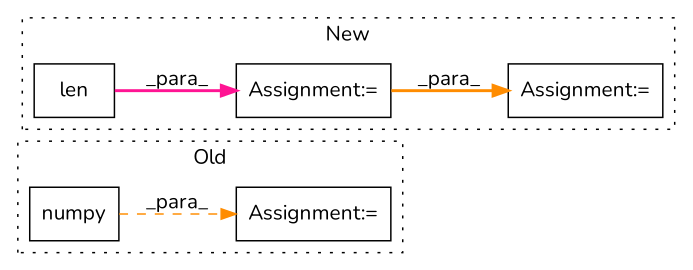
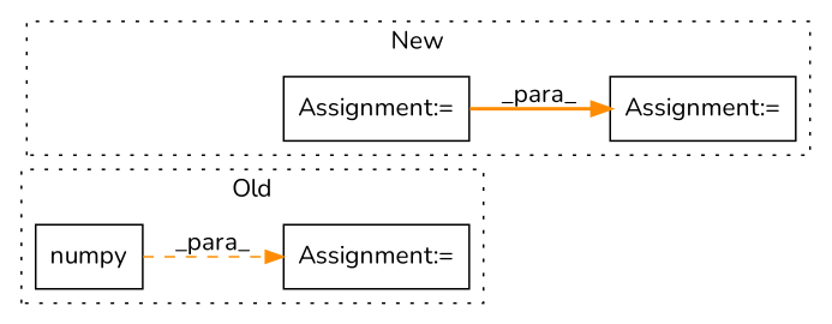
  digraph {
    rankdir=LR
    fontname=Nunito
    node [a=7 l=1 shape=box fontname=Nunito]
    edge [color=darkorange style=bold fontname=Nunito]
    n1 [a=32 l=7 label=numpy s=17270]
    n2 [label="Assignment:=" s=17241]
-   n3 [a=32 l="4,1" label=len s="17517,17535"]
    n4 [l="53,2" label="Assignment:=" s="17564,17641"]
    n5 [label="Assignment:=" s=17501]
    subgraph cluster_1 {
      label=Old
      style=dotted
      n1
      n2
    }
    subgraph cluster_2 {
      label=New
      style=dotted
-     n3
      n4
      n5
    }
    n1 -> n2 [label=_para_ style=dashed]
-   n3 -> n5 [label=_para_ color=deeppink]
    n5 -> n4 [label=_para_]
  }
